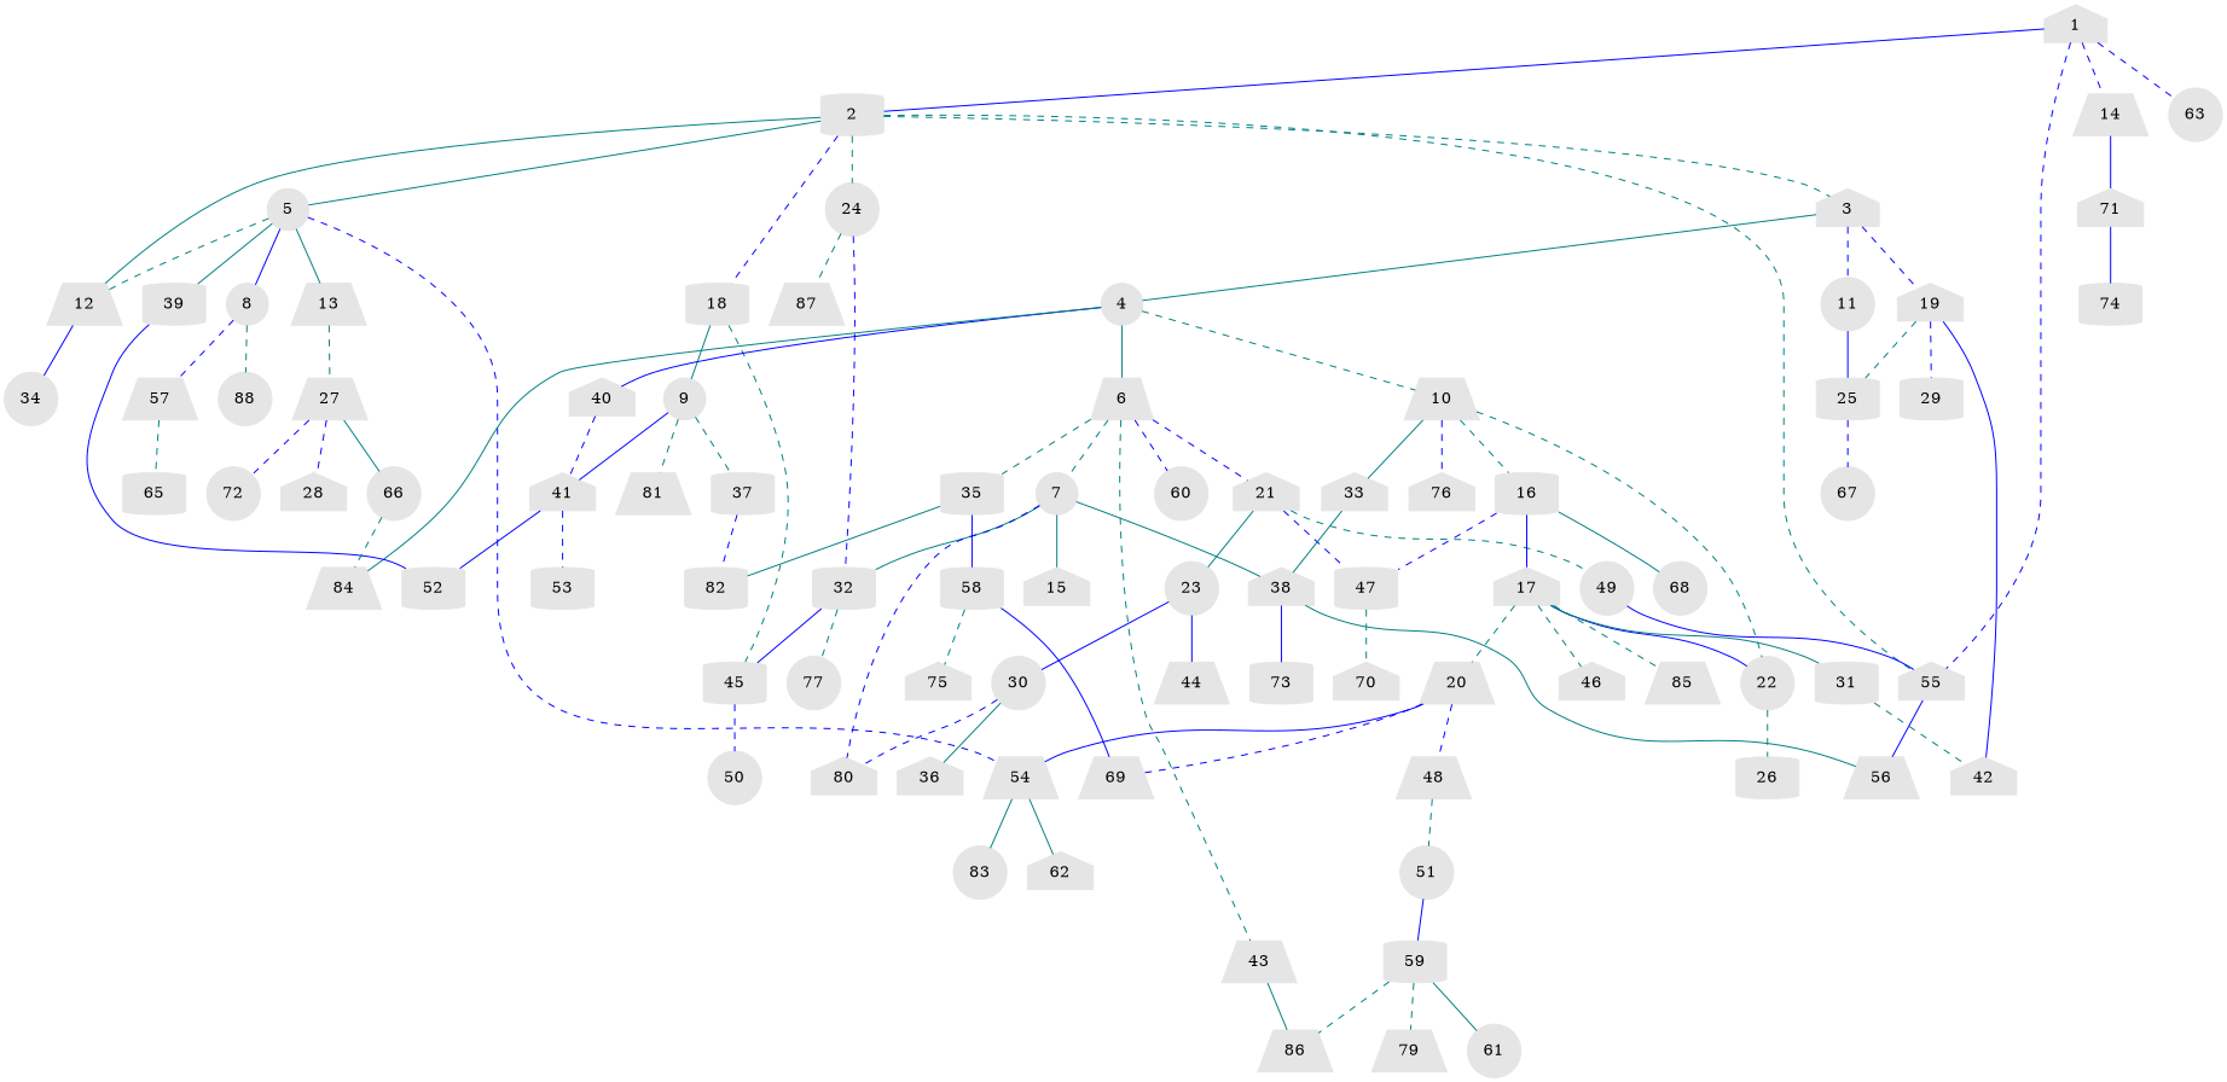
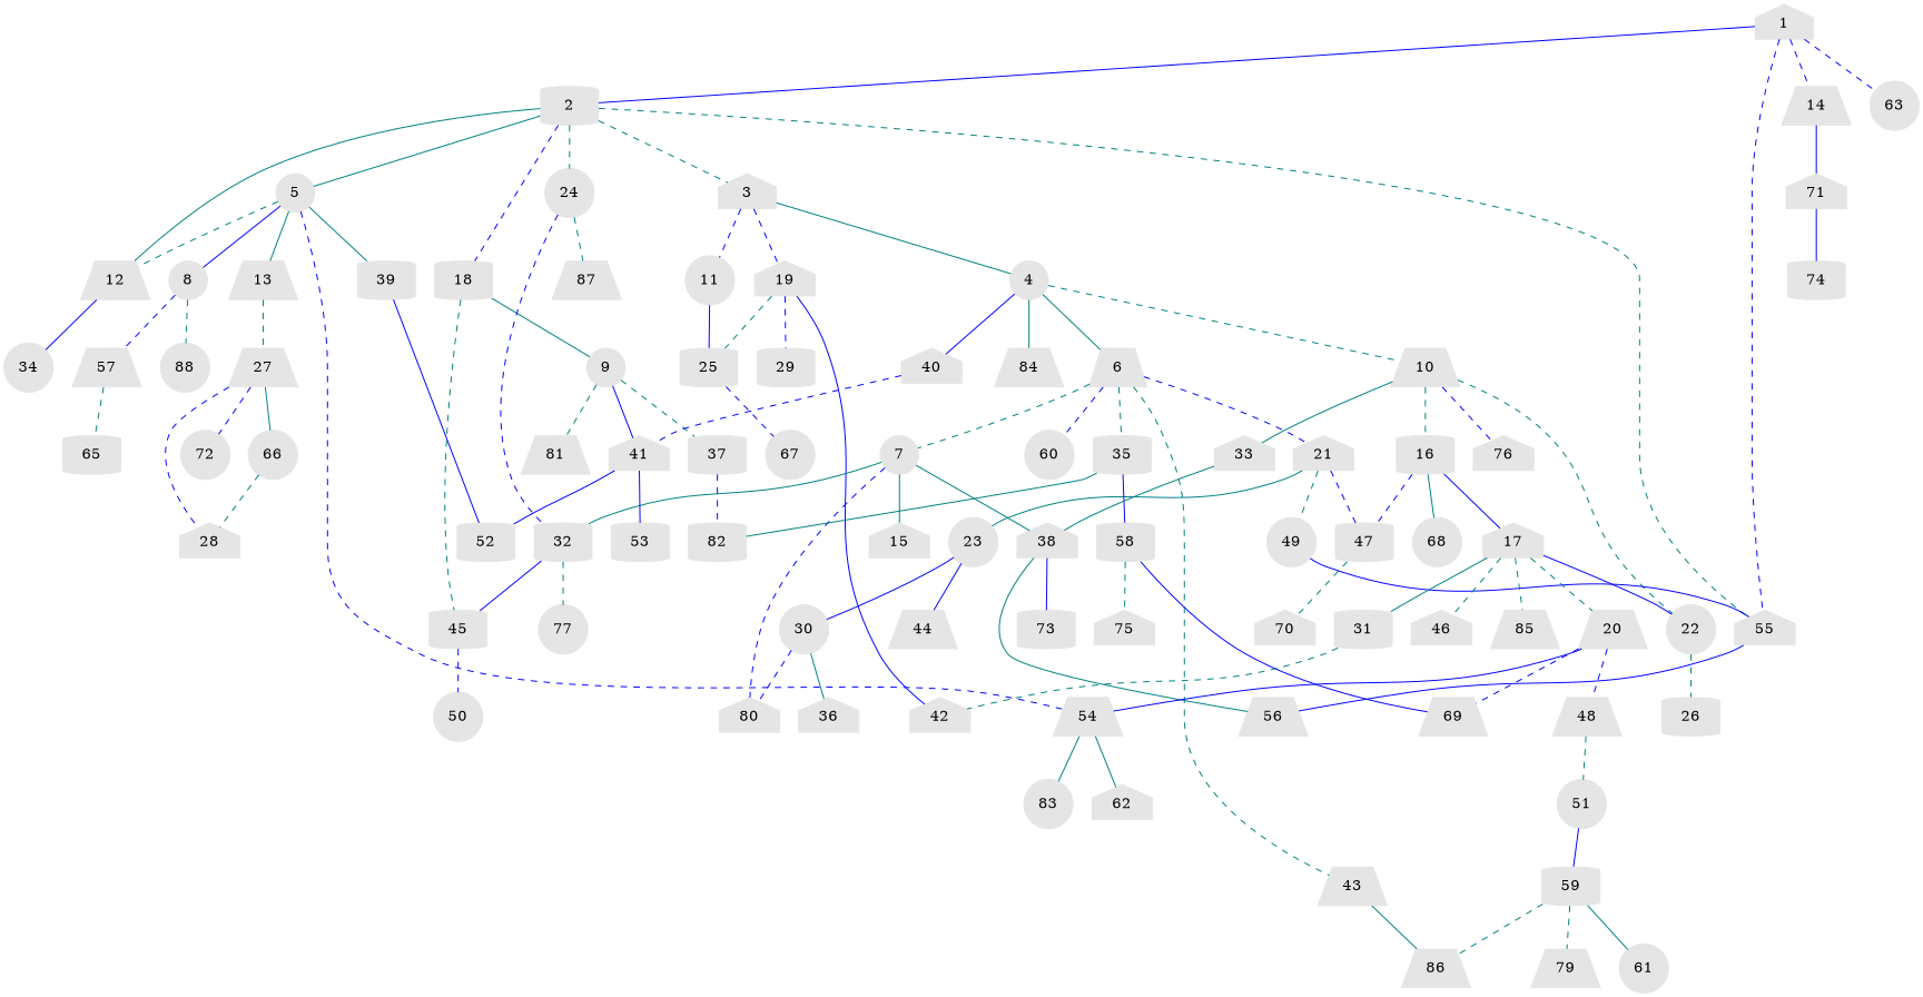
  graph {
    node [color=gray90 shape=circle style=filled]
    edge [color=teal style=dashed]
    1 [shape=house]
    2 [shape=cylinder]
    14 [shape=trapezium]
    55 [shape=house]
    63
    3 [shape=house]
    5
    12 [shape=trapezium]
    18 [shape=cylinder]
    24
    71 [shape=house]
    56 [shape=trapezium]
    4
    11
    19 [shape=house]
    8
    13 [shape=trapezium]
    39 [shape=cylinder]
    54 [shape=trapezium]
    34
    9
    45 [shape=cylinder]
    32 [shape=cylinder]
    87 [shape=trapezium]
    6 [shape=trapezium]
    10 [shape=trapezium]
    40 [shape=house]
    84 [shape=trapezium]
    25 [shape=cylinder]
    29 [shape=cylinder]
    42 [shape=house]
    7
    21 [shape=house]
    35 [shape=cylinder]
    43 [shape=trapezium]
    60
    16 [shape=cylinder]
    22
    33 [shape=house]
    76 [shape=house]
    41 [shape=house]
    57 [shape=trapezium]
    n43 [label=88]
    27 [shape=trapezium]
    52 [shape=cylinder]
    62 [shape=house]
    83
    15 [shape=house]
    38 [shape=house]
    80 [shape=house]
    47 [shape=cylinder]
    23
    49
    58 [shape=cylinder]
    82 [shape=cylinder]
    86 [shape=trapezium]
    77
    73 [shape=cylinder]
    37 [shape=cylinder]
    81 [shape=trapezium]
    65 [shape=cylinder]
    53 [shape=cylinder]
    17 [shape=house]
    68
    26 [shape=cylinder]
    67
    28 [shape=house]
    66
    72
    74 [shape=cylinder]
    20 [shape=trapezium]
    31 [shape=cylinder]
    46 [shape=house]
    85 [shape=trapezium]
    70 [shape=house]
    48 [shape=trapezium]
    69 [shape=trapezium]
    50
    51
    30
    44 [shape=trapezium]
    36 [shape=house]
    75 [shape=house]
    59 [shape=cylinder]
    61
    79 [shape=trapezium]
    1 -- 2 [color=blue style=solid]
    1 -- 14 [color=blue]
    1 -- 55 [color=blue]
    1 -- 63 [color=blue]
    2 -- 55
    2 -- 3
    2 -- 5 [style=solid]
    2 -- 12 [style=solid]
    2 -- 18 [color=blue]
    2 -- 24
    14 -- 71 [color=blue style=solid]
    55 -- 56 [color=blue style=solid]
    3 -- 4 [style=solid]
    3 -- 11 [color=blue]
    3 -- 19 [color=blue]
    5 -- 12
    5 -- 8 [color=blue style=solid]
    5 -- 13 [style=solid]
    5 -- 39 [style=solid]
    5 -- 54 [color=blue]
    12 -- 34 [color=blue style=solid]
    18 -- 9 [style=solid]
    18 -- 45
    24 -- 32 [color=blue]
    24 -- 87
    71 -- 74 [color=blue style=solid]
    4 -- 6 [style=solid]
    4 -- 10
    4 -- 40 [color=blue style=solid]
    4 -- 84 [style=solid]
    11 -- 25 [color=blue style=solid]
    19 -- 25
    19 -- 29 [color=blue]
    19 -- 42 [color=blue style=solid]
    8 -- 57 [color=blue]
    8 -- n43
    13 -- 27
    39 -- 52 [color=blue style=solid]
    54 -- 62 [style=solid]
    54 -- 83 [style=solid]
    9 -- 41 [color=blue style=solid]
    9 -- 37
    9 -- 81
    45 -- 50 [color=blue]
    32 -- 45 [color=blue style=solid]
    32 -- 77
    6 -- 7
    6 -- 21 [color=blue]
    6 -- 35
    6 -- 43
    6 -- 60 [color=blue]
    10 -- 16
    10 -- 22
    10 -- 33 [style=solid]
    10 -- 76 [color=blue]
    40 -- 41 [color=blue]
    25 -- 67 [color=blue]
    7 -- 32 [style=solid]
    7 -- 15 [style=solid]
    7 -- 38 [style=solid]
    7 -- 80 [color=blue]
    21 -- 47 [color=blue]
    21 -- 23 [style=solid]
    21 -- 49
    35 -- 58 [color=blue style=solid]
    35 -- 82 [style=solid]
    43 -- 86 [style=solid]
    16 -- 47 [color=blue]
    16 -- 17 [color=blue style=solid]
    16 -- 68 [style=solid]
    22 -- 26
    33 -- 38 [style=solid]
    41 -- 52 [color=blue style=solid]
-   41 -- 53 [color=blue]
+   41 -- 53 [color=blue style=solid]
    57 -- 65
    27 -- 28 [color=blue]
    27 -- 66 [style=solid]
    27 -- 72 [color=blue]
    38 -- 56 [style=solid]
    38 -- 73 [color=blue style=solid]
    47 -- 70
    23 -- 30 [color=blue style=solid]
    23 -- 44 [color=blue style=solid]
    49 -- 55 [color=blue style=solid]
    58 -- 69 [color=blue style=solid]
    58 -- 75
    37 -- 82 [color=blue]
    17 -- 22 [color=blue style=solid]
    17 -- 20
    17 -- 31 [style=solid]
    17 -- 46
    17 -- 85
-   66 -- 84
+   66 -- 28
    20 -- 54 [color=blue style=solid]
    20 -- 48 [color=blue]
    20 -- 69 [color=blue]
    31 -- 42
    48 -- 51
    51 -- 59 [color=blue style=solid]
    30 -- 80 [color=blue]
    30 -- 36 [style=solid]
    59 -- 86
    59 -- 61 [style=solid]
    59 -- 79
  }
